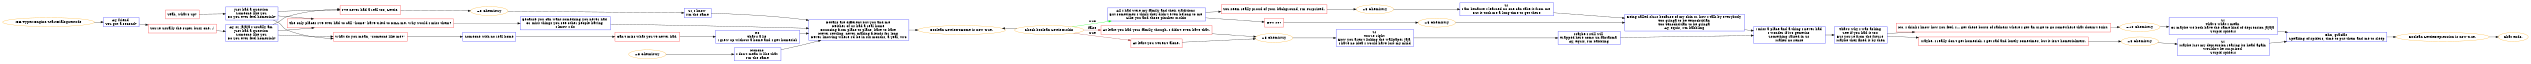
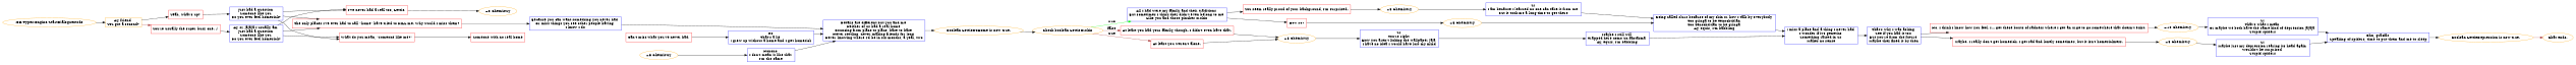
  digraph {
    fontname="DejaVu Serif"
    rankdir=LR
    node [color=blue fontname="DejaVu Serif" shape=box]
    edge [fontname="DejaVu Serif"]
    n1 [color=orange label="/EE/Types/Engine/StartDialogueNode" shape=""]
-   n2 [label="Ay, friend \nYou got a second?"]
+   n2 [color=orange label="Ay, friend \nYou got a second?"]
    n3 [color=red label="You're usually the super busy one. :)"]
    n4 [color=red label="Yeah, what's up?"]
    n5 [label="Ay, sí, jajaja I usually am \nJust had a question \nSomeone like you \nDo you ever feel homesick?"]
    n6 [label="Just had a question \nSomeone like you \nDo you ever feel homesick?"]
    n7 [color=red label="I've never had a real too, Lettie."]
    n8 [color=red label="What do you mean, \"someone like me?\""]
    n9 [color=red label="The only places I've ever had to call \"home\" have tried to KILL me. Why would I miss them?"]
    "Chat ends." [color=orange shape=""]
    n11 [color=orange label="+5 Chemistry" shape=""]
-   n12 [label="Someone with no real home"]
+   n12 [color=red label="Someone with no real home"]
    n13 [label="Because you can want something you never had \nOr miss things you see other people having \nI know I do"]
-   n14 [label="Sí, I know \nI'm the same"]
    n15 [color=red label="Can't miss what you've never had."]
    n16 [label="Details are different but you and me \nNeither of us had a real home \nBouncing from place to place, base to base \nNever settling, never making friends for long \nNever knowing where I'd be in six months, a year, two"]
    n17 [label="No \nThat's a lie \nI grew up without a home and I get homesick"]
    n18 [color=orange label="Boolean LettieNoHome is now true." shape=""]
    n19 [color=orange label="+5 Chemistry" shape=""]
    n20 [label="Nonono \nI don't mean it like that \nI'm the same"]
    n21 [color=orange label="Check boolean LettieOrokin" shape=""]
    n22 [label="All I had were my family and their traditions \nBut sometimes I think they didn't even belong to me \nLike you and those pinches orokin"]
    n23 [color=red label="At least you had your family, though. I didn't even have that."]
    n24 [color=red label="At least you weren't alone."]
    n25 [color=red label="How so?"]
    n26 [color=red label="You seem really proud of your background, I'm surprised."]
    n27 [color=orange label="+5 Chemistry" shape=""]
    n28 [color=orange label="+5 Chemistry" shape=""]
    n29 [color=orange label="+5 Chemistry" shape=""]
    n30 [label="Sí \nYou're right \nHow you aren't licking the wallpaper jaja \nI have no idea I would have lost my mind"]
    n31 [label="Being called slurs because of my skin or how I talk by everybody \nToo gringa to be Tenochtitlán \nToo Tenochtitlán to be gringa \nAy, equis, I'm babbling"]
    n32 [label="Sí \nI am because I learned no one can take it from me \nBut it took me a long time to get there"]
    n33 [label="Maybe I still will \nTrapped here como un fantasma \nAy, equis, I'm babbling"]
    n34 [label="I miss a place and a thing I never had \nI wonder if it's genetics \nSomething raised in us \nMakes no sense"]
    n35 [label="That's why I was asking \nSee if you had it too \nBut you're from the future \nMaybe they fixed it by then"]
    n36 [color=red label="No, I think I know how you feel. I... get these bouts of sadness where I get an urge to go somewhere that doesn't exist."]
    n37 [color=red label="Maybe. I really don't get homesick. I get sad and lonely sometimes, but it isn't homesickness."]
    n38 [color=orange label="+10 Chemistry" shape=""]
    n39 [color=orange label="+5 Chemistry" shape=""]
    n40 [label="Sí \nThat's what I mean \nOr maybe we both have the same kind of depression jajaja \nStupid spiders"]
    n41 [label="Sí \nMaybe just my depression rearing its head again \nWouldn't be surprised \nStupid spiders"]
    n42 [label="Ehn, gracias \nSpeaking of spiders, time to put them and me to sleep"]
    n43 [color=orange label="Boolean LettieDepression is now true." shape=""]
    n1 -> n2
-   n2 -> n3
+   n2 -> n3 [color=brown]
+   n2 -> n4
    n3 -> n5
    n4 -> n6
    n5 -> n7
    n5 -> n8
    n5 -> n9
    n6 -> n7
    n6 -> n8
    n6 -> n9
    n7 -> n11
    n8 -> n12
    n9 -> n13
-   n11 -> n14
-   n12 -> n15
    n13 -> n16
-   n14 -> n16
    n15 -> n17
    n16 -> n18
    n17 -> n16
-   n21 -> n18
+   n18 -> n21
    n19 -> n20
    n20 -> n16
    n21 -> n22 [color=green label=true]
    n21 -> n23 [color=brown label=false]
    n21 -> n24 [color=brown label=true]
    n22 -> n25
    n22 -> n26
    n23 -> n27
    n24 -> n27
    n25 -> n28
    n26 -> n29
    n27 -> n30
    n28 -> n31
    n29 -> n32
    n30 -> n33
    n31 -> n34
    n32 -> n31
    n33 -> n34
    n34 -> n35
    n35 -> n36
    n35 -> n37
    n36 -> n38
    n37 -> n39
    n38 -> n40
    n39 -> n41
    n40 -> n42
    n41 -> n42
    n42 -> n43
-   n43 -> "Chat ends."
+   n43 -> "Chat ends." [color=brown]
  }
